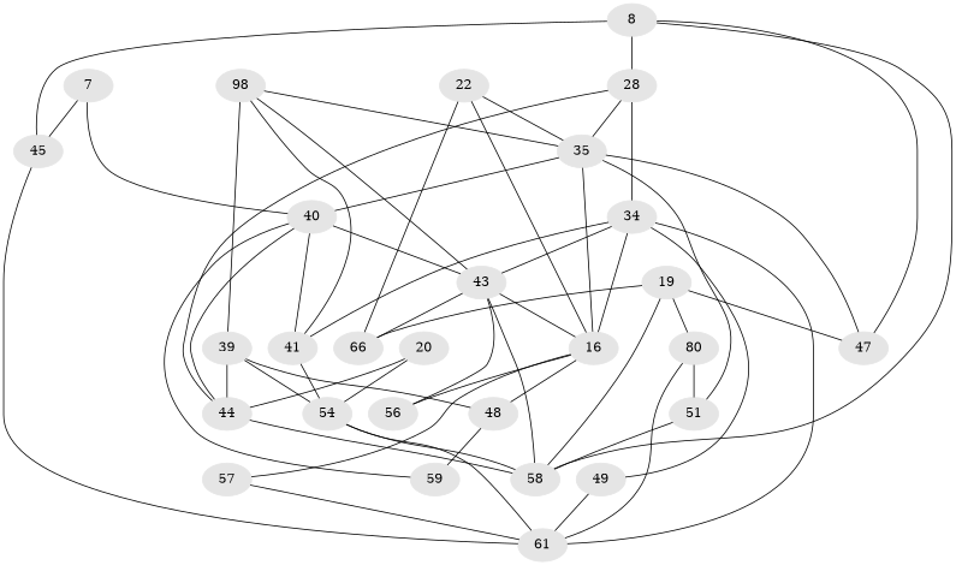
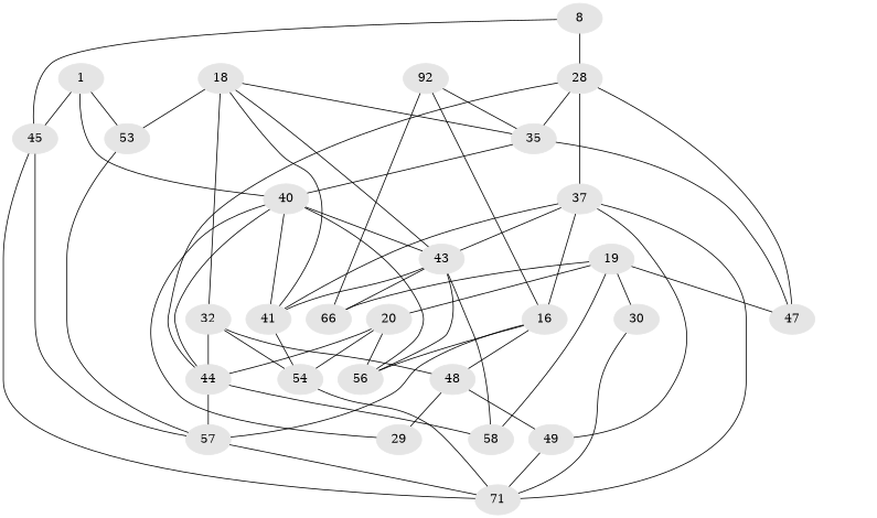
  graph {
    node [color=gray90 style=filled]
    40 [super="+11+14+31"]
    43 [super="+36+38"]
    41 [super="+15"]
    44 [super="+27"]
    56 [super="+1"]
-   59
-   7
+   59 [label=29]
+   7 [label=1]
    45 [super="+34"]
-   61 [super="+17"]
+   53
+   61 [super="+17" label=71]
    57
    28 [super="+24"]
    35 [super="+33+29+23"]
    47
-   37 [super="+13" label=34]
+   37 [super="+13"]
    8
    58 [super="+2+50+52"]
    n18 [label=66 super="+55"]
    n19 [label=16 super="+9+42"]
-   51 [super="+26"]
-   18 [super="+6" label=98]
-   32 [label=39]
+   18 [super="+6"]
+   32
    54 [super="+12"]
    48 [super="+21"]
    19 [super="+4+5"]
    20 [super="+16"]
-   30 [label=80]
-   22
+   30
+   22 [label=92]
    49
    40 -- 43 [weight=3]
    40 -- 41
    40 -- 44
+   40 -- 56
    40 -- 59
    43 -- 56
    43 -- 58 [weight=3]
    43 -- n18
-   43 -- n19
+   43 -- 41
    41 -- 54
+   44 -- 57
    44 -- 58
    7 -- 40
    7 -- 45 [weight=2]
+   7 -- 53
    45 -- 61
+   45 -- 57
+   53 -- 57
    57 -- 61
    28 -- 44
    28 -- 35
-   8 -- 47
+   28 -- 47
    28 -- 37 [weight=2]
    35 -- 40 [weight=2]
    35 -- 47
-   35 -- n19 [weight=2]
-   35 -- 51 [weight=2]
    37 -- 43
    37 -- 41
    37 -- 61
    37 -- n19
    37 -- 49 [weight=2]
    8 -- 45 [weight=2]
    8 -- 28
-   8 -- 58
    n19 -- 56 [weight=2]
    n19 -- 57
    n19 -- 48 [weight=2]
-   51 -- 58
    18 -- 43
    18 -- 41
+   18 -- 53 [weight=2]
    18 -- 35
    18 -- 32
    32 -- 44
    32 -- 54
    32 -- 48
    54 -- 61
-   54 -- 58 [weight=2]
    48 -- 59 [weight=2]
+   48 -- 49
    19 -- 47 [weight=2]
    19 -- 58 [weight=2]
    19 -- n18
+   19 -- 20 [weight=2]
    19 -- 30
    20 -- 44
+   20 -- 56 [weight=2]
    20 -- 54
    30 -- 61
-   30 -- 51 [weight=2]
    22 -- 35
    22 -- n18 [weight=2]
    22 -- n19
    49 -- 61
  }
